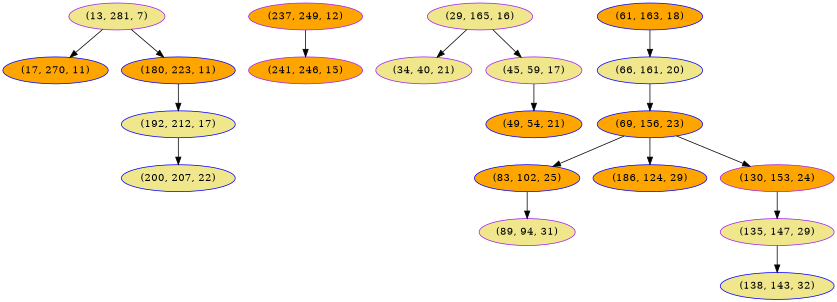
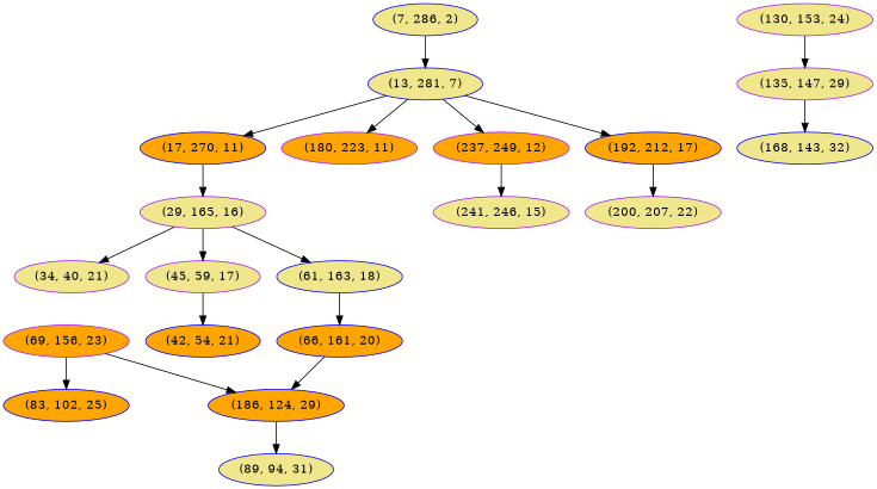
  digraph {
    node [color=blue fillcolor=khaki style=filled]
-   "(13, 281, 7)" [color=purple]
+   "(13, 281, 7)"
+   "(7, 286, 2)"
    n3 [fillcolor=orange label="(17, 270, 11)"]
-   "(180, 223, 11)" [fillcolor=orange]
+   "(180, 223, 11)" [color=purple fillcolor=orange]
    "(237, 249, 12)" [color=purple fillcolor=orange]
    "(29, 165, 16)" [color=purple]
-   "(192, 212, 17)"
-   "(241, 246, 15)" [color=purple fillcolor=orange]
+   "(192, 212, 17)" [fillcolor=orange]
+   "(241, 246, 15)" [color=purple]
    "(34, 40, 21)" [color=purple]
    "(45, 59, 17)" [color=purple]
-   "(61, 163, 18)" [fillcolor=orange]
-   "(49, 54, 21)" [fillcolor=orange]
-   "(66, 161, 20)"
-   "(69, 156, 23)" [fillcolor=orange]
+   "(61, 163, 18)"
+   "(49, 54, 21)" [fillcolor=orange label="(42, 54, 21)"]
+   "(66, 161, 20)" [fillcolor=orange]
+   "(69, 156, 23)" [color=purple fillcolor=orange]
    "(83, 102, 25)" [fillcolor=orange]
    n16 [fillcolor=orange label="(186, 124, 29)"]
-   "(130, 153, 24)" [color=purple fillcolor=orange]
-   "(89, 94, 31)" [color=purple]
+   "(130, 153, 24)" [color=purple]
+   "(89, 94, 31)"
    "(135, 147, 29)" [color=purple]
-   "(138, 143, 32)"
-   "(200, 207, 22)"
+   "(138, 143, 32)" [label="(168, 143, 32)"]
+   "(200, 207, 22)" [color=purple]
    "(13, 281, 7)" -> n3
    "(13, 281, 7)" -> "(180, 223, 11)"
-   "(180, 223, 11)" -> "(192, 212, 17)"
+   "(13, 281, 7)" -> "(237, 249, 12)"
+   "(7, 286, 2)" -> "(13, 281, 7)"
+   n3 -> "(29, 165, 16)"
+   "(13, 281, 7)" -> "(192, 212, 17)"
    "(237, 249, 12)" -> "(241, 246, 15)"
    "(29, 165, 16)" -> "(34, 40, 21)"
    "(29, 165, 16)" -> "(45, 59, 17)"
+   "(29, 165, 16)" -> "(61, 163, 18)"
    "(192, 212, 17)" -> "(200, 207, 22)"
    "(45, 59, 17)" -> "(49, 54, 21)"
    "(61, 163, 18)" -> "(66, 161, 20)"
-   "(66, 161, 20)" -> "(69, 156, 23)"
+   "(66, 161, 20)" -> n16
    "(69, 156, 23)" -> "(83, 102, 25)"
    "(69, 156, 23)" -> n16
-   "(69, 156, 23)" -> "(130, 153, 24)"
-   "(83, 102, 25)" -> "(89, 94, 31)"
+   n16 -> "(89, 94, 31)"
    "(130, 153, 24)" -> "(135, 147, 29)"
    "(135, 147, 29)" -> "(138, 143, 32)"
  }
